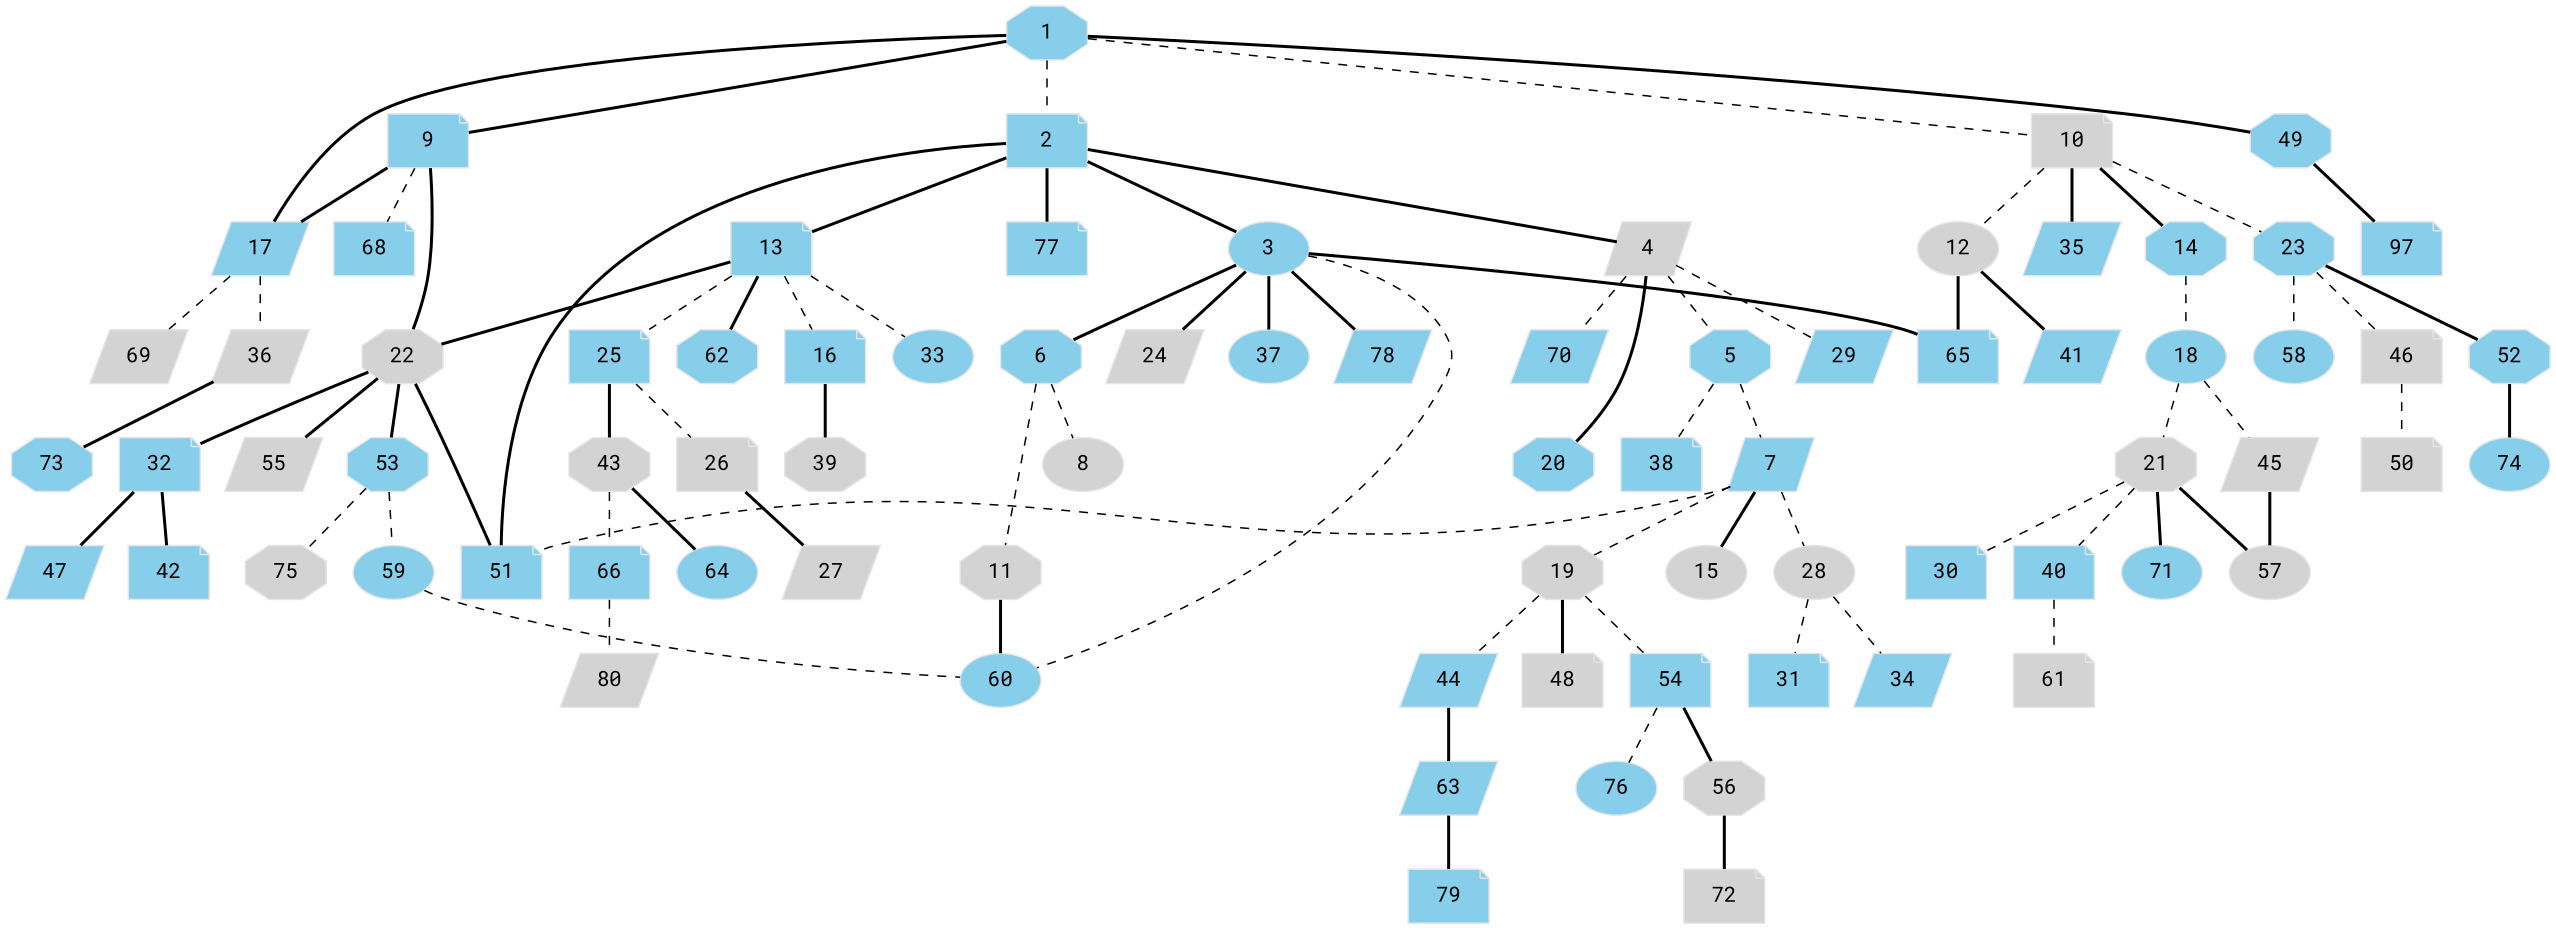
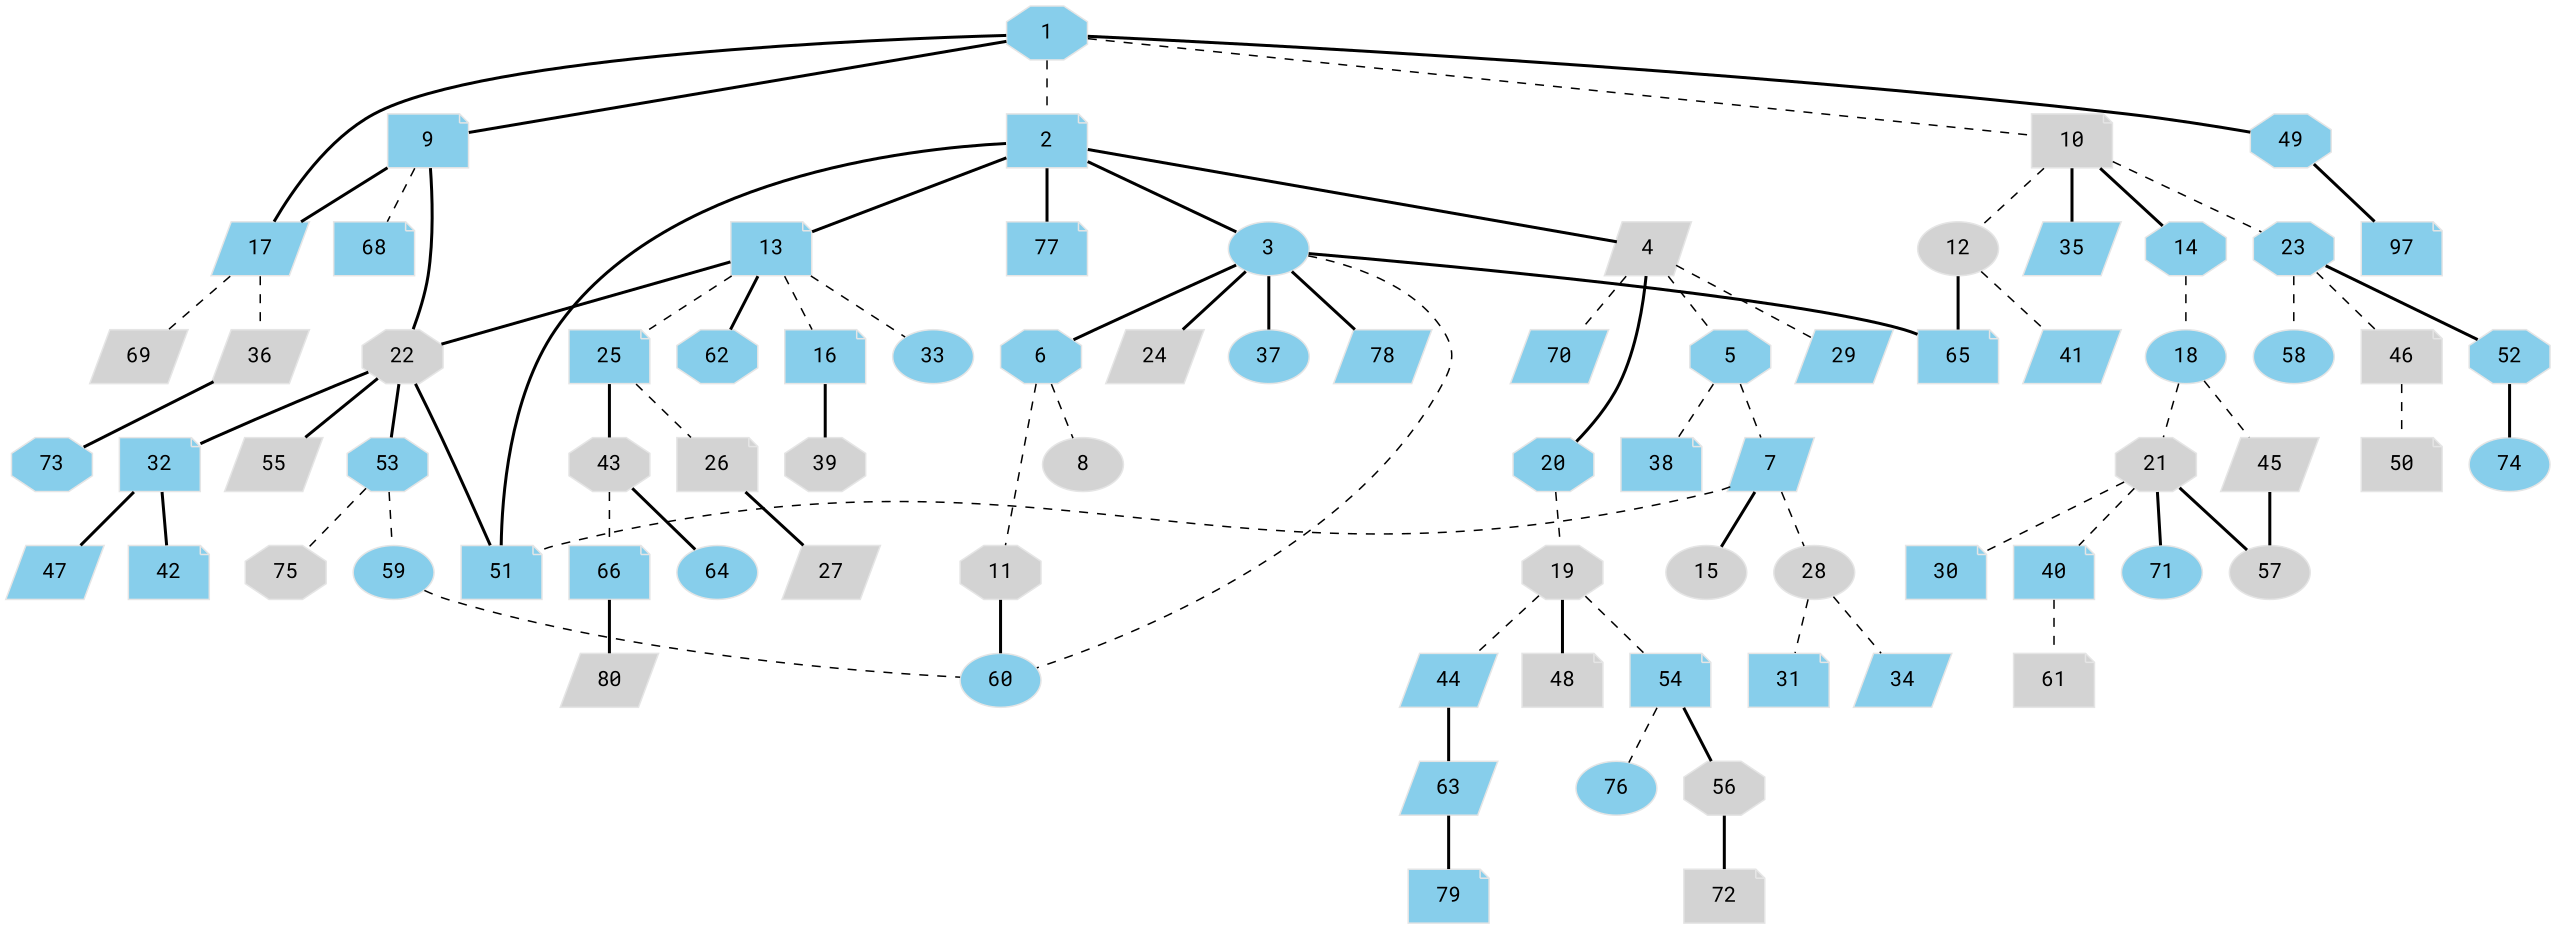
  graph {
    fontname="Roboto Mono"
    node [color=gray90 fillcolor=skyblue fontname="Roboto Mono" shape=note style=filled]
    edge [fontname="Roboto Mono" style=bold]
    1 [shape=octagon]
    2
    9
    10 [fillcolor=lightgrey]
    17 [shape=parallelogram]
    49 [shape=octagon]
    3 [shape=ellipse]
    4 [fillcolor=lightgrey shape=parallelogram]
    13
    51
    77
    22 [fillcolor=lightgrey shape=octagon]
    68
    12 [fillcolor=lightgrey shape=ellipse]
    14 [shape=octagon]
    23 [shape=octagon]
    35 [shape=parallelogram]
    36 [fillcolor=lightgrey shape=parallelogram]
    69 [fillcolor=lightgrey shape=parallelogram]
    n20 [label=97]
    6 [shape=octagon]
    24 [fillcolor=lightgrey shape=parallelogram]
    37 [shape=ellipse]
    60 [shape=ellipse]
    65
    78 [shape=parallelogram]
    5 [shape=octagon]
    20 [shape=octagon]
    29 [shape=parallelogram]
    70 [shape=parallelogram]
    16
    25
    33 [shape=ellipse]
    62 [shape=octagon]
    8 [fillcolor=lightgrey shape=ellipse]
    11 [fillcolor=lightgrey shape=octagon]
    7 [shape=parallelogram]
    38
    15 [fillcolor=lightgrey shape=ellipse]
    19 [fillcolor=lightgrey shape=octagon]
    28 [fillcolor=lightgrey shape=ellipse]
    44 [shape=parallelogram]
    48 [fillcolor=lightgrey]
    54
    31
    34 [shape=parallelogram]
    32
    53 [shape=octagon]
    55 [fillcolor=lightgrey shape=parallelogram]
    41 [shape=parallelogram]
    18 [shape=ellipse]
    46 [fillcolor=lightgrey]
    52 [shape=octagon]
    58 [shape=ellipse]
    39 [fillcolor=lightgrey shape=octagon]
    26 [fillcolor=lightgrey]
    43 [fillcolor=lightgrey shape=octagon]
    21 [fillcolor=lightgrey shape=octagon]
    45 [fillcolor=lightgrey shape=parallelogram]
    73 [shape=octagon]
    30
    40
    57 [fillcolor=lightgrey shape=ellipse]
    71 [shape=ellipse]
    63 [shape=parallelogram]
    56 [fillcolor=lightgrey shape=octagon]
    76 [shape=ellipse]
    61 [fillcolor=lightgrey]
    42
    47 [shape=parallelogram]
    59 [shape=ellipse]
    75 [fillcolor=lightgrey shape=octagon]
    50 [fillcolor=lightgrey]
    74 [shape=ellipse]
    27 [fillcolor=lightgrey shape=parallelogram]
    64 [shape=ellipse]
    66
    80 [fillcolor=lightgrey shape=parallelogram]
    79
    72 [fillcolor=lightgrey]
    1 -- 2 [style=dashed]
    1 -- 9
    1 -- 10 [style=dashed]
    1 -- 17
    1 -- 49
    2 -- 3
    2 -- 4
    2 -- 13
    2 -- 51
    2 -- 77
    9 -- 17
    9 -- 22
    9 -- 68 [style=dashed]
    10 -- 12 [style=dashed]
    10 -- 14
    10 -- 23 [style=dashed]
    10 -- 35
    17 -- 36 [style=dashed]
    17 -- 69 [style=dashed]
    49 -- n20
    3 -- 6
    3 -- 24
    3 -- 37
    3 -- 60 [style=dashed]
    3 -- 65
    3 -- 78
    4 -- 5 [style=dashed]
    4 -- 20
    4 -- 29 [style=dashed]
    4 -- 70 [style=dashed]
    13 -- 22
    13 -- 16 [style=dashed]
    13 -- 25 [style=dashed]
    13 -- 33 [style=dashed]
    13 -- 62
    22 -- 51
    22 -- 32
    22 -- 53
    22 -- 55
    12 -- 65
-   12 -- 41
+   12 -- 41 [style=dashed]
    14 -- 18 [style=dashed]
    23 -- 46 [style=dashed]
    23 -- 52
    23 -- 58 [style=dashed]
    36 -- 73
    6 -- 8 [style=dashed]
    6 -- 11 [style=dashed]
    5 -- 7 [style=dashed]
    5 -- 38 [style=dashed]
    16 -- 39
    25 -- 26 [style=dashed]
    25 -- 43
    11 -- 60
    7 -- 51 [style=dashed]
    7 -- 15
-   7 -- 19 [style=dashed]
+   20 -- 19 [style=dashed]
    7 -- 28 [style=dashed]
    19 -- 44 [style=dashed]
    19 -- 48
    19 -- 54 [style=dashed]
    28 -- 31 [style=dashed]
    28 -- 34 [style=dashed]
    44 -- 63
    54 -- 56
    54 -- 76 [style=dashed]
    32 -- 42
    32 -- 47
    53 -- 59 [style=dashed]
    53 -- 75 [style=dashed]
    18 -- 21 [style=dashed]
    18 -- 45 [style=dashed]
    46 -- 50 [style=dashed]
    52 -- 74
    26 -- 27
    43 -- 64
    43 -- 66 [style=dashed]
    21 -- 30 [style=dashed]
    21 -- 40 [style=dashed]
    21 -- 57
    21 -- 71
    45 -- 57
    40 -- 61 [style=dashed]
    63 -- 79
    56 -- 72
    59 -- 60 [style=dashed]
-   66 -- 80 [style=dashed]
+   66 -- 80
  }
